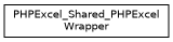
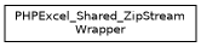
  digraph {
    rankdir=LR
-   n1 [color=black fillcolor=white fontname=Helvetica fontsize=10 height=0.2 label="PHPExcel_Shared_PHPExcel\lWrapper" shape=record style=filled width=0.4]
+   n1 [color=black fillcolor=white fontname=Helvetica fontsize=10 height=0.2 label="PHPExcel_Shared_ZipStream\lWrapper" shape=record style=filled width=0.4]
  }
